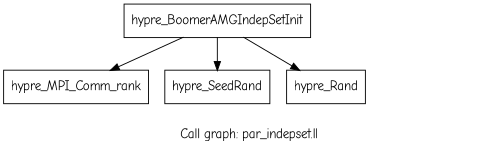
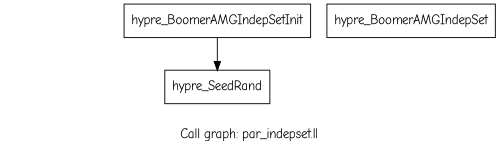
  digraph {
    label="Call graph: par_indepset.ll"
    fontname="Comic Neue"
    node [shape=record fontname="Comic Neue"]
    edge [fontname="Comic Neue"]
    n1 [label="{hypre_BoomerAMGIndepSetInit}"]
-   n2 [label="{hypre_MPI_Comm_rank}"]
    n3 [label="{hypre_SeedRand}"]
-   n4 [label="{hypre_Rand}"]
-   n1 -> n2
+   n5 [label="{hypre_BoomerAMGIndepSet}"]
    n1 -> n3
-   n1 -> n4
  }
